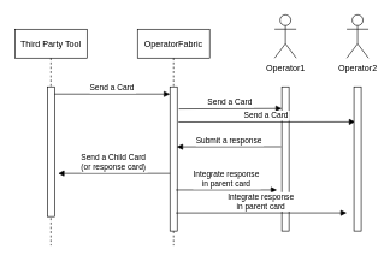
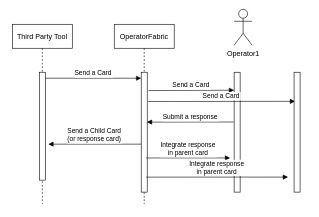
  <mxCell id="0" />
  <mxCell id="1" parent="0" />
  <mxCell id="2" value="Third Party Tool" style="shape=umlLifeline;perimeter=lifelinePerimeter;container=1;collapsible=0;recursiveResize=0;rounded=0;shadow=0;strokeWidth=1;" parent="1" vertex="1"><mxGeometry x="20" y="40" width="100" height="300" as="geometry" /></mxCell>
  <mxCell id="3" value="" style="points=[];perimeter=orthogonalPerimeter;rounded=0;shadow=0;strokeWidth=1;" parent="2" vertex="1"><mxGeometry x="45" y="80" width="10" height="180" as="geometry" /></mxCell>
  <mxCell id="4" value="OperatorFabric" style="shape=umlLifeline;perimeter=lifelinePerimeter;container=1;collapsible=0;recursiveResize=0;rounded=0;shadow=0;strokeWidth=1;size=40;" parent="1" vertex="1"><mxGeometry x="190" y="40" width="100" height="300" as="geometry" /></mxCell>
  <mxCell id="5" value="" style="points=[];perimeter=orthogonalPerimeter;rounded=0;shadow=0;strokeWidth=1;" parent="4" vertex="1"><mxGeometry x="45" y="80" width="10" height="200" as="geometry" /></mxCell>
  <mxCell id="6" value="Send a Card " style="verticalAlign=bottom;endArrow=block;entryX=0;entryY=0;shadow=0;strokeWidth=1;" parent="1" edge="1"><mxGeometry relative="1" as="geometry"><mxPoint x="75" y="130" as="sourcePoint" /><mxPoint x="235" y="130" as="targetPoint" /></mxGeometry></mxCell>
- <mxCell id="7" value="Operator1" style="shape=umlActor;verticalLabelPosition=bottom;verticalAlign=top;html=1;outlineConnect=0;" vertex="1" parent="1"><mxGeometry x="380" y="20" width="30" height="60" as="geometry" /></mxCell>
+ <mxCell id="7" value="Operator1" style="shape=umlActor;verticalLabelPosition=bottom;verticalAlign=top;html=1;outlineConnect=0;" vertex="1" parent="1"><mxGeometry x="390" y="15" width="30" height="60" as="geometry" /></mxCell>
  <mxCell id="8" value="Send a Card " style="verticalAlign=bottom;endArrow=block;shadow=0;strokeWidth=1;exitX=1.229;exitY=0.153;exitDx=0;exitDy=0;exitPerimeter=0;" edge="1" parent="1" source="5"><mxGeometry relative="1" as="geometry"><mxPoint x="250" y="150" as="sourcePoint" /><mxPoint x="390" y="150" as="targetPoint" /></mxGeometry></mxCell>
  <mxCell id="9" value="" style="points=[];perimeter=orthogonalPerimeter;rounded=0;shadow=0;strokeWidth=1;" vertex="1" parent="1"><mxGeometry x="390" y="120" width="10" height="200" as="geometry" /></mxCell>
  <mxCell id="10" value="Send a Card " style="verticalAlign=bottom;endArrow=block;shadow=0;strokeWidth=1;entryX=0.167;entryY=0.243;entryDx=0;entryDy=0;entryPerimeter=0;exitX=1.171;exitY=0.244;exitDx=0;exitDy=0;exitPerimeter=0;" edge="1" parent="1" source="5" target="14"><mxGeometry relative="1" as="geometry"><mxPoint x="250" y="167" as="sourcePoint" /><mxPoint x="570" y="164.08" as="targetPoint" /></mxGeometry></mxCell>
  <mxCell id="11" value="Submit a response" style="verticalAlign=bottom;endArrow=block;shadow=0;strokeWidth=1;entryX=0.943;entryY=0.416;entryDx=0;entryDy=0;entryPerimeter=0;" edge="1" parent="1" target="5"><mxGeometry relative="1" as="geometry"><mxPoint x="389" y="203" as="sourcePoint" /><mxPoint x="250" y="200" as="targetPoint" /></mxGeometry></mxCell>
  <mxCell id="12" value="Send a Child Card &#10;(or response card)" style="verticalAlign=bottom;endArrow=block;shadow=0;strokeWidth=1;" edge="1" parent="1"><mxGeometry relative="1" as="geometry"><mxPoint x="235" y="240" as="sourcePoint" /><mxPoint x="80" y="240" as="targetPoint" /></mxGeometry></mxCell>
- <mxCell id="13" value="Operator2" style="shape=umlActor;verticalLabelPosition=bottom;verticalAlign=top;html=1;outlineConnect=0;" vertex="1" parent="1"><mxGeometry x="480" y="20" width="30" height="60" as="geometry" /></mxCell>
  <mxCell id="14" value="" style="points=[];perimeter=orthogonalPerimeter;rounded=0;shadow=0;strokeWidth=1;" vertex="1" parent="1"><mxGeometry x="490" y="120" width="10" height="200" as="geometry" /></mxCell>
  <mxCell id="15" value="Integrate response &#10;in parent card " style="verticalAlign=bottom;endArrow=block;shadow=0;strokeWidth=1;" edge="1" parent="1"><mxGeometry relative="1" as="geometry"><mxPoint x="243.33" y="263" as="sourcePoint" /><mxPoint x="383.33" y="263" as="targetPoint" /></mxGeometry></mxCell>
  <mxCell id="16" value="Integrate response &#10;in parent card " style="verticalAlign=bottom;endArrow=block;shadow=0;strokeWidth=1;entryX=-0.333;entryY=0.204;entryDx=0;entryDy=0;entryPerimeter=0;" edge="1" parent="1"><mxGeometry relative="1" as="geometry"><mxPoint x="243.33" y="295" as="sourcePoint" /><mxPoint x="480" y="294.92" as="targetPoint" /></mxGeometry></mxCell>
